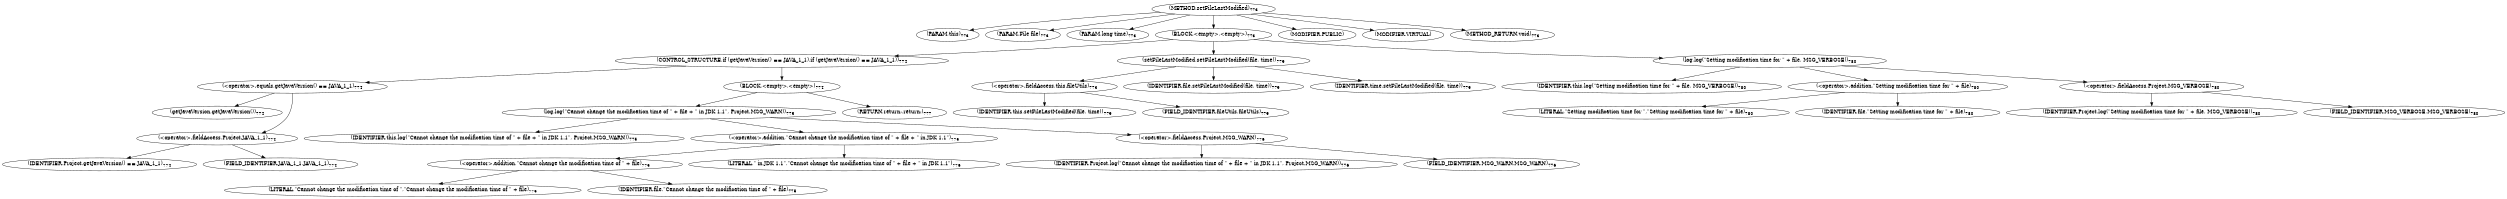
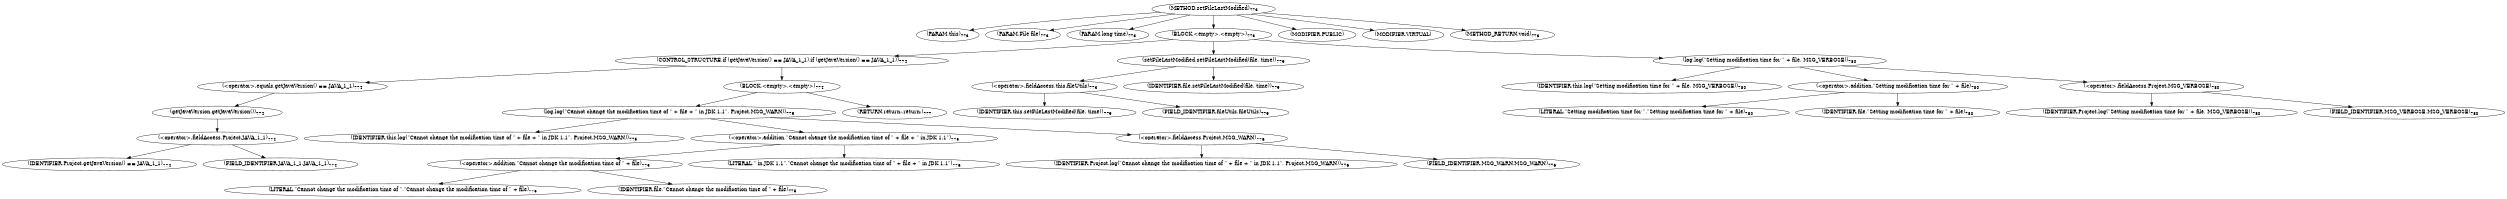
  digraph {
    n1 [label=<(METHOD,setFileLastModified)<SUB>773</SUB>>]
    n2 [label=<(PARAM,this)<SUB>773</SUB>>]
    n3 [label=<(PARAM,File file)<SUB>773</SUB>>]
    n4 [label=<(PARAM,long time)<SUB>773</SUB>>]
    n5 [label=<(BLOCK,&lt;empty&gt;,&lt;empty&gt;)<SUB>773</SUB>>]
    n6 [label=<(MODIFIER,PUBLIC)>]
    n7 [label=<(MODIFIER,VIRTUAL)>]
    n8 [label=<(METHOD_RETURN,void)<SUB>773</SUB>>]
    n9 [label=<(CONTROL_STRUCTURE,if (getJavaVersion() == JAVA_1_1),if (getJavaVersion() == JAVA_1_1))<SUB>774</SUB>>]
    n10 [label=<(setFileLastModified,setFileLastModified(file, time))<SUB>779</SUB>>]
    n11 [label=<(log,log(&quot;Setting modification time for &quot; + file, MSG_VERBOSE))<SUB>780</SUB>>]
    n12 [label=<(&lt;operator&gt;.equals,getJavaVersion() == JAVA_1_1)<SUB>774</SUB>>]
    n13 [label=<(BLOCK,&lt;empty&gt;,&lt;empty&gt;)<SUB>774</SUB>>]
    n14 [label=<(&lt;operator&gt;.fieldAccess,this.fileUtils)<SUB>773</SUB>>]
    n15 [label=<(IDENTIFIER,file,setFileLastModified(file, time))<SUB>779</SUB>>]
-   n16 [label=<(IDENTIFIER,time,setFileLastModified(file, time))<SUB>779</SUB>>]
    n17 [label=<(IDENTIFIER,this,log(&quot;Setting modification time for &quot; + file, MSG_VERBOSE))<SUB>780</SUB>>]
    n18 [label=<(&lt;operator&gt;.addition,&quot;Setting modification time for &quot; + file)<SUB>780</SUB>>]
    n19 [label=<(&lt;operator&gt;.fieldAccess,Project.MSG_VERBOSE)<SUB>780</SUB>>]
    n20 [label=<(getJavaVersion,getJavaVersion())<SUB>774</SUB>>]
    n21 [label=<(&lt;operator&gt;.fieldAccess,Project.JAVA_1_1)<SUB>774</SUB>>]
    n22 [label=<(log,log(&quot;Cannot change the modification time of &quot; + file + &quot; in JDK 1.1&quot;, Project.MSG_WARN))<SUB>775</SUB>>]
    n23 [label=<(RETURN,return;,return;)<SUB>777</SUB>>]
    n24 [label=<(IDENTIFIER,Project,getJavaVersion() == JAVA_1_1)<SUB>774</SUB>>]
    n25 [label=<(FIELD_IDENTIFIER,JAVA_1_1,JAVA_1_1)<SUB>774</SUB>>]
    n26 [label=<(IDENTIFIER,this,log(&quot;Cannot change the modification time of &quot; + file + &quot; in JDK 1.1&quot;, Project.MSG_WARN))<SUB>775</SUB>>]
    n27 [label=<(&lt;operator&gt;.addition,&quot;Cannot change the modification time of &quot; + file + &quot; in JDK 1.1&quot;)<SUB>775</SUB>>]
    n28 [label=<(&lt;operator&gt;.fieldAccess,Project.MSG_WARN)<SUB>776</SUB>>]
    n29 [label=<(&lt;operator&gt;.addition,&quot;Cannot change the modification time of &quot; + file)<SUB>775</SUB>>]
    n30 [label=<(LITERAL,&quot; in JDK 1.1&quot;,&quot;Cannot change the modification time of &quot; + file + &quot; in JDK 1.1&quot;)<SUB>776</SUB>>]
    n31 [label=<(IDENTIFIER,Project,log(&quot;Cannot change the modification time of &quot; + file + &quot; in JDK 1.1&quot;, Project.MSG_WARN))<SUB>776</SUB>>]
    n32 [label=<(FIELD_IDENTIFIER,MSG_WARN,MSG_WARN)<SUB>776</SUB>>]
    n33 [label=<(LITERAL,&quot;Cannot change the modification time of &quot;,&quot;Cannot change the modification time of &quot; + file)<SUB>775</SUB>>]
    n34 [label=<(IDENTIFIER,file,&quot;Cannot change the modification time of &quot; + file)<SUB>775</SUB>>]
    n35 [label=<(IDENTIFIER,this,setFileLastModified(file, time))<SUB>779</SUB>>]
    n36 [label=<(FIELD_IDENTIFIER,fileUtils,fileUtils)<SUB>779</SUB>>]
    n37 [label=<(LITERAL,&quot;Setting modification time for &quot;,&quot;Setting modification time for &quot; + file)<SUB>780</SUB>>]
    n38 [label=<(IDENTIFIER,file,&quot;Setting modification time for &quot; + file)<SUB>780</SUB>>]
    n39 [label=<(IDENTIFIER,Project,log(&quot;Setting modification time for &quot; + file, MSG_VERBOSE))<SUB>780</SUB>>]
    n40 [label=<(FIELD_IDENTIFIER,MSG_VERBOSE,MSG_VERBOSE)<SUB>780</SUB>>]
    n1 -> n2
    n1 -> n3
    n1 -> n4
    n1 -> n5
    n1 -> n6
    n1 -> n7
    n1 -> n8
    n5 -> n9
    n5 -> n10
    n5 -> n11
    n9 -> n12
    n9 -> n13
    n10 -> n14
    n10 -> n15
-   n10 -> n16
    n11 -> n17
    n11 -> n18
    n11 -> n19
    n12 -> n20
-   n12 -> n21
+   n20 -> n21
    n13 -> n22
    n13 -> n23
    n14 -> n35
    n14 -> n36
    n18 -> n37
    n18 -> n38
    n19 -> n39
    n19 -> n40
    n21 -> n24
    n21 -> n25
    n22 -> n26
    n22 -> n27
    n22 -> n28
    n27 -> n29
    n27 -> n30
    n28 -> n31
    n28 -> n32
    n29 -> n33
    n29 -> n34
  }
